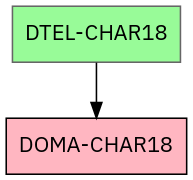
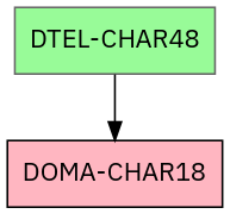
  digraph {
    fontname="IBM Plex Sans"
    node [shape=box style=filled fontname="IBM Plex Sans"]
-   "DTEL-CHAR18" [color=gray40 fillcolor=palegreen]
+   "DTEL-CHAR18" [color=gray40 fillcolor=palegreen label="DTEL-CHAR48"]
    "DOMA-CHAR18" [color=black fillcolor=lightpink]
    "DTEL-CHAR18" -> "DOMA-CHAR18" [fontname="IBM Plex Sans"]
  }
